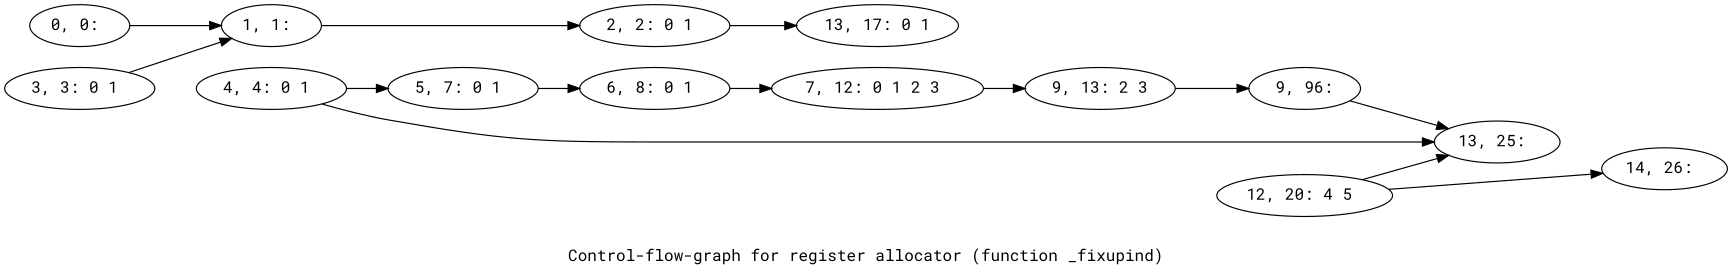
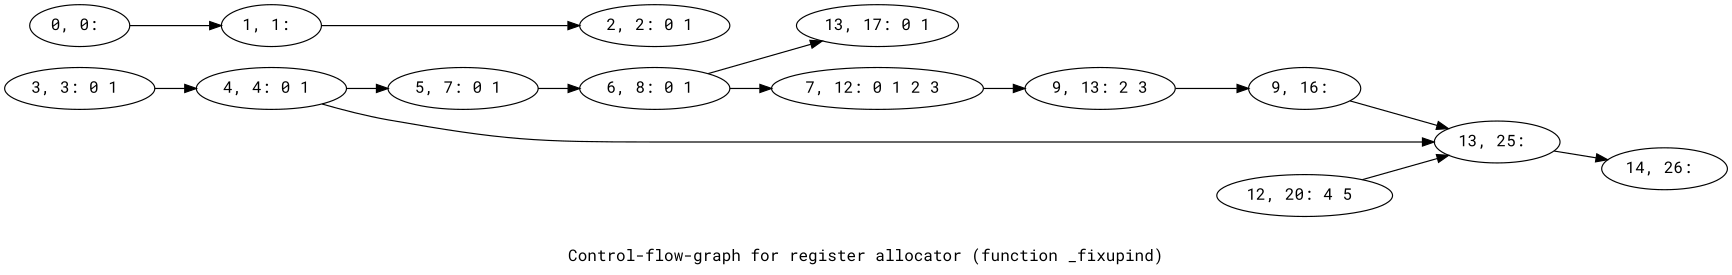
  digraph {
    fontname="Roboto Mono"
    label="Control-flow-graph for register allocator (function _fixupind)"
    rankdir=LR
    node [fontname="Roboto Mono"]
    edge [fontname="Roboto Mono"]
    n1 [label="0, 0: "]
    n2 [label="1, 1: "]
    n3 [label="2, 2: 0 1 "]
    n4 [label="3, 3: 0 1 "]
    n5 [label="4, 4: 0 1 "]
    n6 [label="5, 7: 0 1 "]
    n7 [label="13, 25: "]
    n8 [label="6, 8: 0 1 "]
    n9 [label="14, 26: "]
    n10 [label="7, 12: 0 1 2 3 "]
    n11 [label="13, 17: 0 1"]
    n12 [label="9, 13: 2 3"]
-   n13 [label="9, 96:"]
+   n13 [label="9, 16: "]
    n14 [label="12, 20: 4 5 "]
    n1 -> n2
    n2 -> n3
-   n4 -> n2
+   n4 -> n5
    n5 -> n6
    n5 -> n7
    n6 -> n8
-   n14 -> n9
+   n7 -> n9
    n8 -> n10
-   n3 -> n11
+   n8 -> n11
    n10 -> n12
    n12 -> n13
    n13 -> n7
    n14 -> n7
  }
